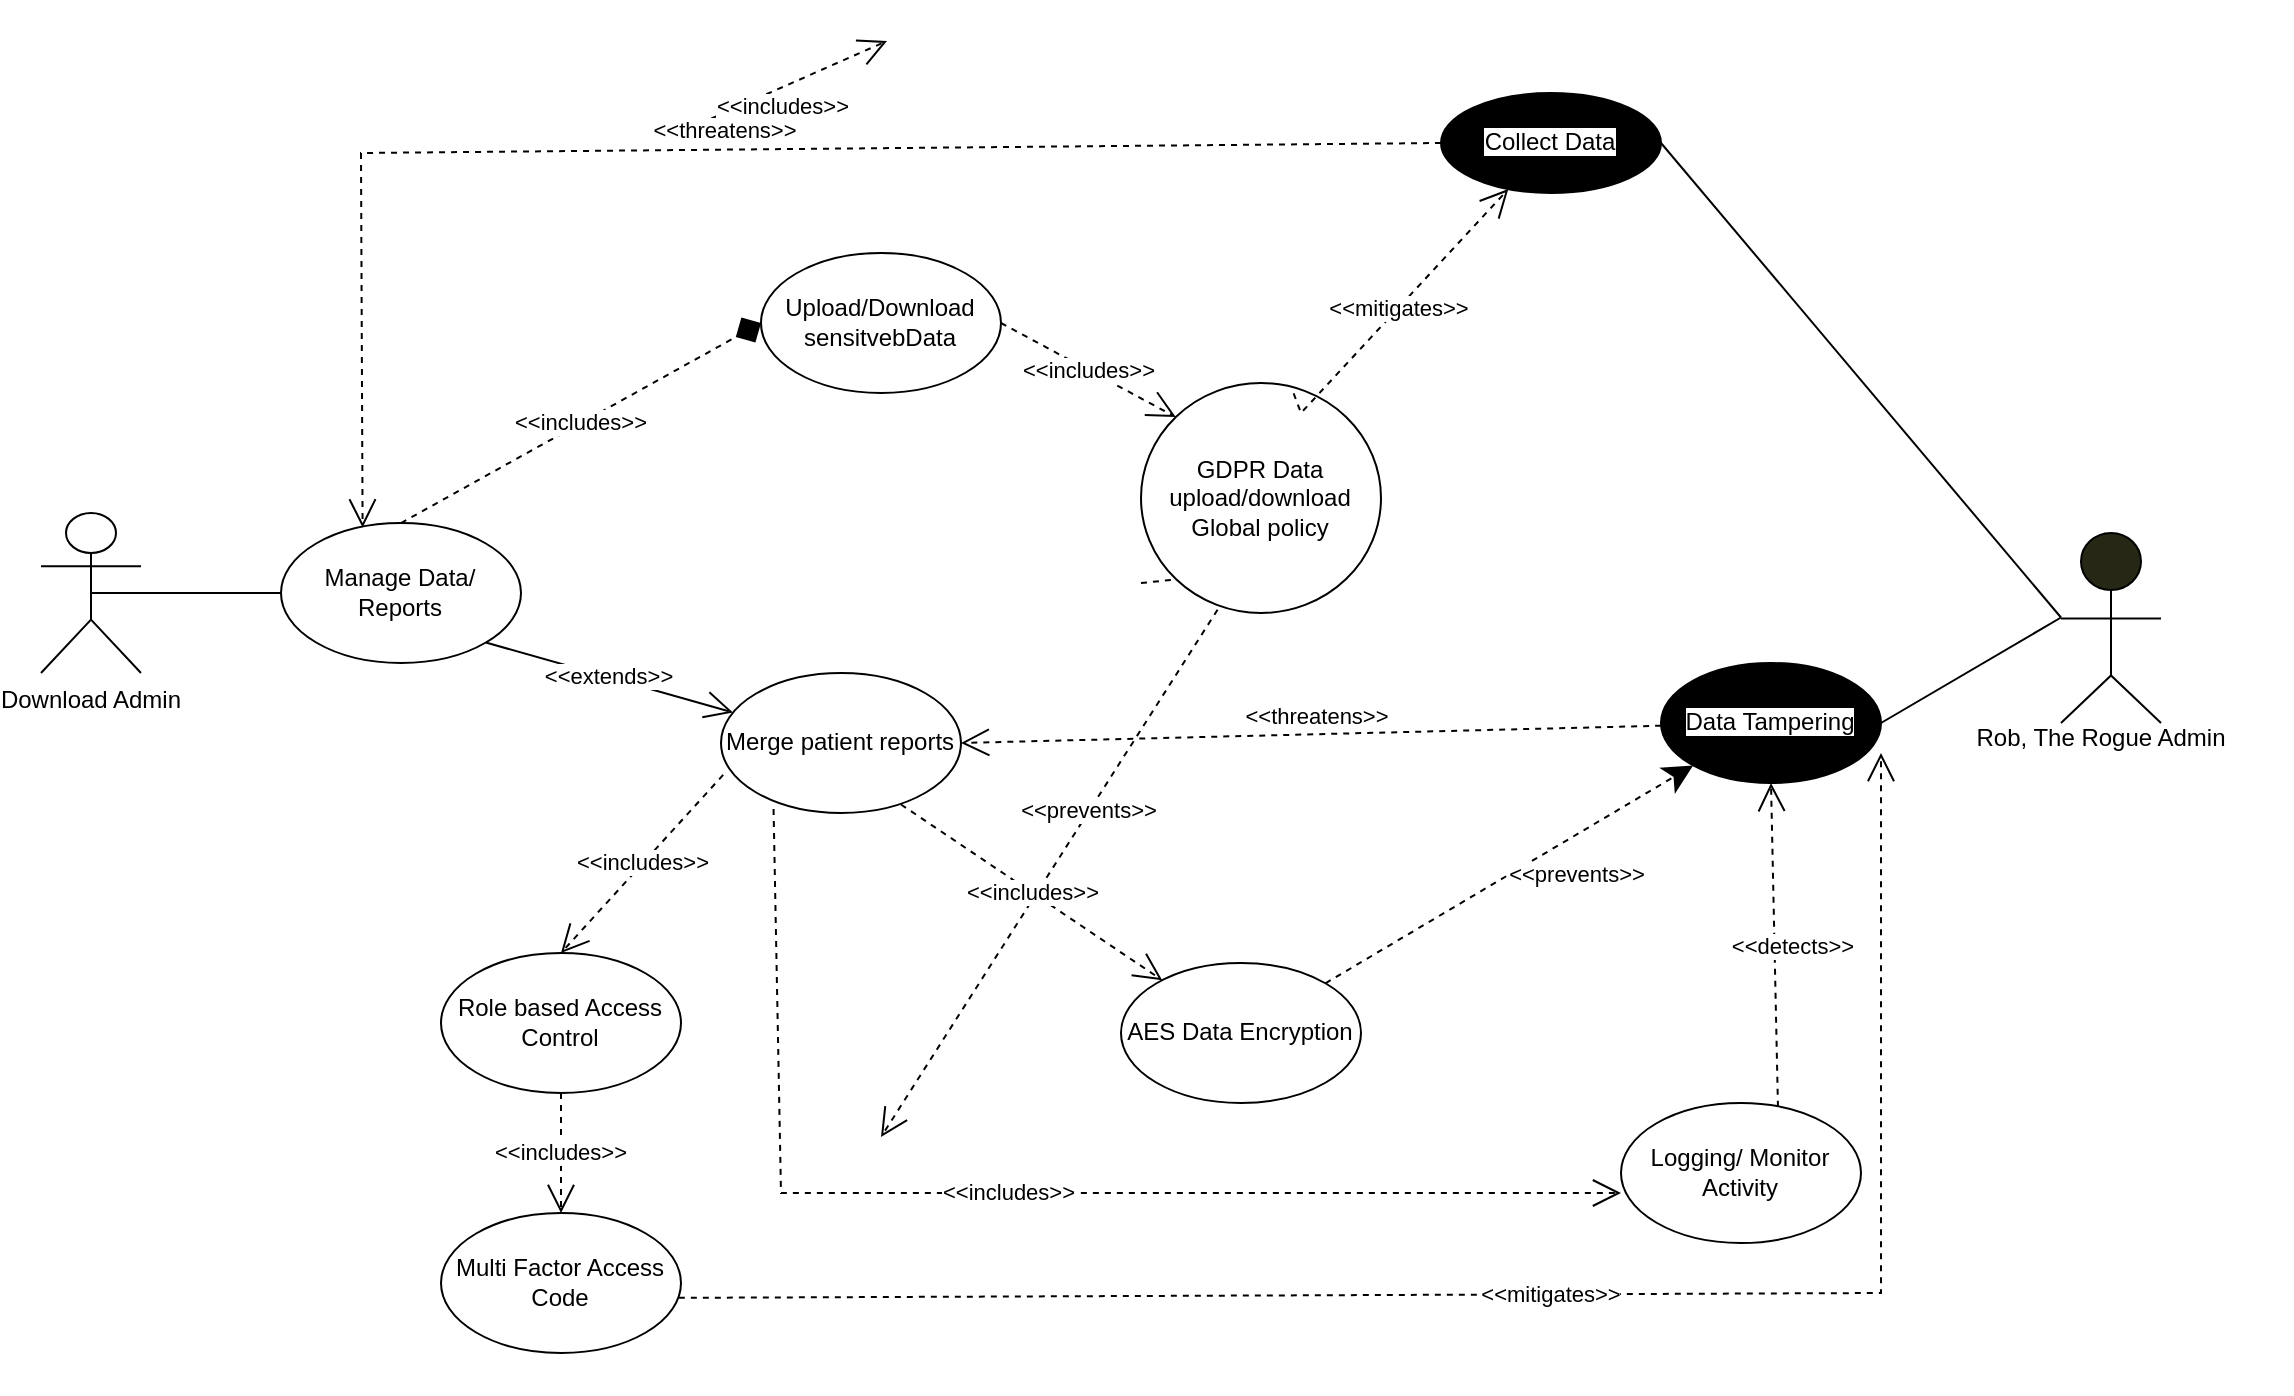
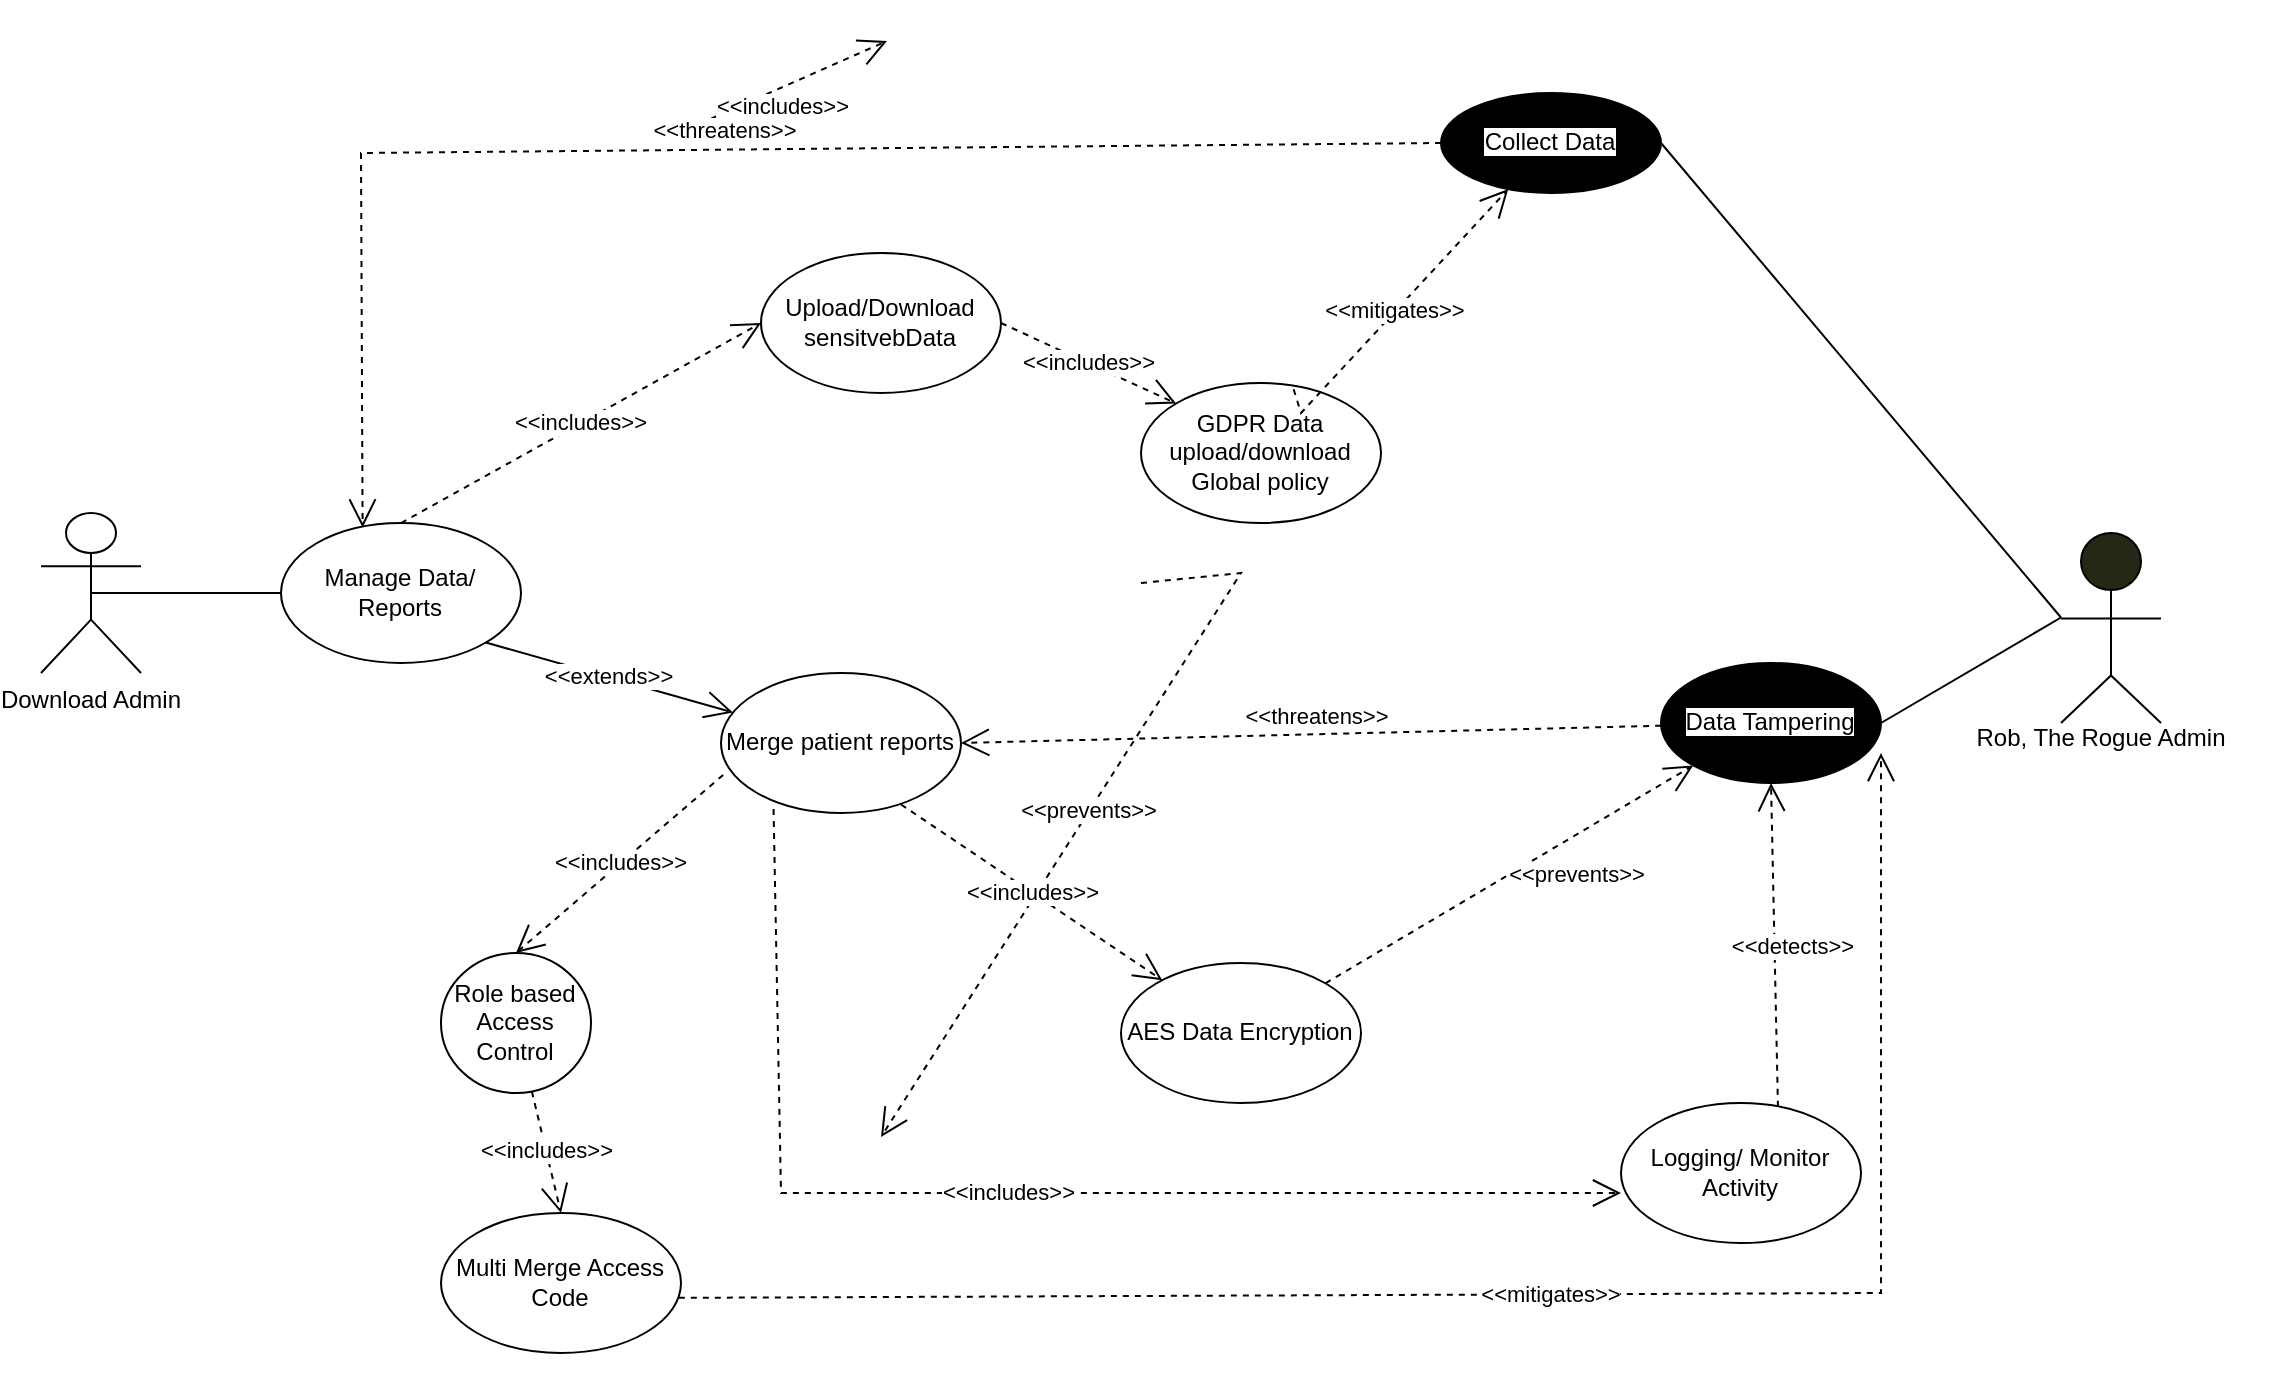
  <mxCell id="0" />
  <mxCell id="1" parent="0" />
  <mxCell id="2" value="Download Admin" style="shape=umlActor;verticalLabelPosition=bottom;verticalAlign=top;html=1;outlineConnect=0;" vertex="1" parent="1"><mxGeometry x="20" y="256" width="50" height="80" as="geometry" /></mxCell>
  <mxCell id="3" value="Manage Data/ Reports" style="ellipse;whiteSpace=wrap;html=1;" vertex="1" parent="1"><mxGeometry x="140" y="261" width="120" height="70" as="geometry" /></mxCell>
  <mxCell id="4" value="" style="endArrow=none;html=1;rounded=0;entryX=0;entryY=0.5;entryDx=0;entryDy=0;exitX=0.5;exitY=0.5;exitDx=0;exitDy=0;exitPerimeter=0;" edge="1" parent="1" target="3" source="2"><mxGeometry width="50" height="50" relative="1" as="geometry"><mxPoint x="60" y="296" as="sourcePoint" /><mxPoint x="70" y="456" as="targetPoint" /></mxGeometry></mxCell>
  <mxCell id="5" value="&amp;lt;&amp;lt;includes&amp;gt;&amp;gt;" style="endArrow=open;endSize=12;dashed=1;html=1;rounded=0;exitX=1.027;exitY=0.606;exitDx=0;exitDy=0;entryX=0;entryY=0.5;entryDx=0;entryDy=0;exitPerimeter=0;" edge="1" parent="1"><mxGeometry x="-0.018" y="-9" width="160" relative="1" as="geometry"><mxPoint x="333.24" y="68.42" as="sourcePoint" /><mxPoint x="443" y="20" as="targetPoint" /><mxPoint as="offset" /></mxGeometry></mxCell>
  <mxCell id="6" value="&lt;span style=&quot;background-color: rgb(255, 255, 255);&quot;&gt;Data Tampering&lt;/span&gt;" style="ellipse;whiteSpace=wrap;html=1;fillColor=#000000;" vertex="1" parent="1"><mxGeometry x="830" y="331" width="110" height="60" as="geometry" /></mxCell>
  <mxCell id="7" value="Merge patient reports" style="ellipse;whiteSpace=wrap;html=1;" vertex="1" parent="1"><mxGeometry x="360" y="336" width="120" height="70" as="geometry" /></mxCell>
  <mxCell id="8" value="&amp;lt;&amp;lt;extends&amp;gt;&amp;gt;" style="endArrow=open;endSize=12;dashed=0;html=1;rounded=0;exitX=1;exitY=1;exitDx=0;exitDy=0;" edge="1" parent="1" target="7" source="3"><mxGeometry width="160" relative="1" as="geometry"><mxPoint x="330" y="561" as="sourcePoint" /><mxPoint x="430" y="506" as="targetPoint" /></mxGeometry></mxCell>
  <mxCell id="9" value="&amp;lt;&amp;lt;threatens&amp;gt;&amp;gt;" style="endArrow=open;endSize=12;dashed=1;html=1;rounded=0;entryX=1;entryY=0.5;entryDx=0;entryDy=0;" edge="1" parent="1" source="6" target="7"><mxGeometry x="-0.018" y="-9" width="160" relative="1" as="geometry"><mxPoint x="419.5" y="216" as="sourcePoint" /><mxPoint x="560" y="551" as="targetPoint" /><mxPoint as="offset" /></mxGeometry></mxCell>
  <mxCell id="10" value="&lt;span style=&quot;background-color: rgb(255, 255, 255);&quot;&gt;Collect Data&lt;/span&gt;" style="ellipse;whiteSpace=wrap;html=1;fillColor=#000000;" vertex="1" parent="1"><mxGeometry x="720" y="46" width="110" height="50" as="geometry" /></mxCell>
  <mxCell id="11" value="" style="endArrow=none;html=1;rounded=0;entryX=0;entryY=0.45;entryDx=0;entryDy=0;entryPerimeter=0;exitX=1;exitY=0.5;exitDx=0;exitDy=0;" edge="1" parent="1" source="10"><mxGeometry width="50" height="50" relative="1" as="geometry"><mxPoint x="660" y="256" as="sourcePoint" /><mxPoint x="1030" y="308.25" as="targetPoint" /></mxGeometry></mxCell>
  <mxCell id="12" value="" style="endArrow=none;html=1;rounded=0;exitX=1;exitY=0.5;exitDx=0;exitDy=0;entryX=0;entryY=0.45;entryDx=0;entryDy=0;entryPerimeter=0;" edge="1" parent="1" source="6"><mxGeometry width="50" height="50" relative="1" as="geometry"><mxPoint x="1000" y="346" as="sourcePoint" /><mxPoint x="1030" y="308.25" as="targetPoint" /></mxGeometry></mxCell>
  <mxCell id="13" value="&amp;lt;&amp;lt;prevents&amp;gt;&amp;gt;" style="endArrow=open;endSize=12;dashed=1;html=1;rounded=0;exitX=1;exitY=0.5;exitDx=0;exitDy=0;" edge="1" parent="1"><mxGeometry width="160" relative="1" as="geometry"><mxPoint x="570" y="291" as="sourcePoint" /><mxPoint x="440" y="568" as="targetPoint" /><Array as="points"><mxPoint x="620" y="286" /></Array></mxGeometry></mxCell>
  <mxCell id="14" value="Logging/ Monitor Activity" style="ellipse;whiteSpace=wrap;html=1;" vertex="1" parent="1"><mxGeometry x="810" y="551" width="120" height="70" as="geometry" /></mxCell>
  <mxCell id="15" value="AES Data Encryption" style="ellipse;whiteSpace=wrap;html=1;" vertex="1" parent="1"><mxGeometry x="560" y="481" width="120" height="70" as="geometry" /></mxCell>
  <mxCell id="16" value="&amp;lt;&amp;lt;detects&amp;gt;&amp;gt;" style="endArrow=open;endSize=12;dashed=1;html=1;rounded=0;entryX=0.5;entryY=1;entryDx=0;entryDy=0;exitX=0.654;exitY=0.027;exitDx=0;exitDy=0;exitPerimeter=0;" edge="1" parent="1" target="6" source="14"><mxGeometry x="-0.018" y="-9" width="160" relative="1" as="geometry"><mxPoint x="900" y="446" as="sourcePoint" /><mxPoint x="800" y="569" as="targetPoint" /><mxPoint as="offset" /></mxGeometry></mxCell>
- <mxCell id="17" value="&amp;lt;&amp;lt;prevents&amp;gt;&amp;gt;" style="endArrow=classic;endSize=12;dashed=1;html=1;rounded=0;entryX=0;entryY=1;entryDx=0;entryDy=0;" edge="1" parent="1" source="15" target="6"><mxGeometry x="0.271" y="-18" width="160" relative="1" as="geometry"><mxPoint x="800" y="656" as="sourcePoint" /><mxPoint x="900" y="618.5" as="targetPoint" /><mxPoint as="offset" /></mxGeometry></mxCell>
- <mxCell id="18" value="GDPR Data upload/download Global policy" style="ellipse;whiteSpace=wrap;html=1;" vertex="1" parent="1"><mxGeometry x="570" y="191" width="120" height="115" as="geometry" /></mxCell>
+ <mxCell id="17" value="&amp;lt;&amp;lt;prevents&amp;gt;&amp;gt;" style="endArrow=open;endSize=12;dashed=1;html=1;rounded=0;entryX=0;entryY=1;entryDx=0;entryDy=0;" edge="1" parent="1" source="15" target="6"><mxGeometry x="0.271" y="-18" width="160" relative="1" as="geometry"><mxPoint x="800" y="656" as="sourcePoint" /><mxPoint x="900" y="618.5" as="targetPoint" /><mxPoint as="offset" /></mxGeometry></mxCell>
+ <mxCell id="18" value="GDPR Data upload/download Global policy" style="ellipse;whiteSpace=wrap;html=1;" vertex="1" parent="1"><mxGeometry x="570" y="191" width="120" height="70" as="geometry" /></mxCell>
  <mxCell id="19" value="&amp;lt;&amp;lt;threatens&amp;gt;&amp;gt;" style="endArrow=open;endSize=12;dashed=1;html=1;rounded=0;exitX=0;exitY=0.5;exitDx=0;exitDy=0;entryX=0.34;entryY=0.032;entryDx=0;entryDy=0;entryPerimeter=0;" edge="1" parent="1" source="10" target="3"><mxGeometry x="-0.015" y="-9" width="160" relative="1" as="geometry"><mxPoint x="710" y="368.5" as="sourcePoint" /><mxPoint x="580" y="66" as="targetPoint" /><mxPoint as="offset" /><Array as="points"><mxPoint x="180" y="76" /></Array></mxGeometry></mxCell>
  <mxCell id="20" value="&amp;lt;&amp;lt;mitigates&amp;gt;&amp;gt;" style="endArrow=open;endSize=12;dashed=1;html=1;rounded=0;exitX=0.636;exitY=0.045;exitDx=0;exitDy=0;exitPerimeter=0;" edge="1" parent="1" target="10" source="18"><mxGeometry width="160" relative="1" as="geometry"><mxPoint x="600" y="451" as="sourcePoint" /><mxPoint x="813" y="341" as="targetPoint" /><Array as="points"><mxPoint x="650" y="206" /></Array></mxGeometry></mxCell>
  <mxCell id="21" value="&amp;lt;&amp;lt;includes&amp;gt;&amp;gt;" style="endArrow=open;endSize=12;dashed=1;html=1;rounded=0;exitX=0.75;exitY=0.939;exitDx=0;exitDy=0;exitPerimeter=0;" edge="1" parent="1" source="7" target="15"><mxGeometry width="160" relative="1" as="geometry"><mxPoint x="352" y="196" as="sourcePoint" /><mxPoint x="505" y="389" as="targetPoint" /></mxGeometry></mxCell>
  <mxCell id="22" value="&amp;lt;&amp;lt;includes&amp;gt;&amp;gt;" style="endArrow=open;endSize=12;dashed=1;html=1;rounded=0;exitX=0.219;exitY=0.971;exitDx=0;exitDy=0;exitPerimeter=0;" edge="1" parent="1" source="7"><mxGeometry width="160" relative="1" as="geometry"><mxPoint x="560" y="452" as="sourcePoint" /><mxPoint x="810" y="596" as="targetPoint" /><Array as="points"><mxPoint x="390" y="596" /></Array></mxGeometry></mxCell>
  <mxCell id="23" value="Upload/Download sensitvebData" style="ellipse;whiteSpace=wrap;html=1;" vertex="1" parent="1"><mxGeometry x="380" y="126" width="120" height="70" as="geometry" /></mxCell>
- <mxCell id="24" value="&amp;lt;&amp;lt;includes&amp;gt;&amp;gt;" style="endArrow=diamond;endSize=12;dashed=1;html=1;rounded=0;exitX=0.5;exitY=0;exitDx=0;exitDy=0;entryX=0;entryY=0.5;entryDx=0;entryDy=0;" edge="1" parent="1" source="3" target="23"><mxGeometry width="160" relative="1" as="geometry"><mxPoint x="352" y="331" as="sourcePoint" /><mxPoint x="485" y="398" as="targetPoint" /></mxGeometry></mxCell>
+ <mxCell id="24" value="&amp;lt;&amp;lt;includes&amp;gt;&amp;gt;" style="endArrow=open;endSize=12;dashed=1;html=1;rounded=0;exitX=0.5;exitY=0;exitDx=0;exitDy=0;entryX=0;entryY=0.5;entryDx=0;entryDy=0;" edge="1" parent="1" source="3" target="23"><mxGeometry width="160" relative="1" as="geometry"><mxPoint x="352" y="331" as="sourcePoint" /><mxPoint x="485" y="398" as="targetPoint" /></mxGeometry></mxCell>
  <mxCell id="25" value="&amp;lt;&amp;lt;includes&amp;gt;&amp;gt;" style="endArrow=open;endSize=12;dashed=1;html=1;rounded=0;exitX=1;exitY=0.5;exitDx=0;exitDy=0;entryX=0;entryY=0;entryDx=0;entryDy=0;" edge="1" parent="1" source="23" target="18"><mxGeometry width="160" relative="1" as="geometry"><mxPoint x="220" y="271" as="sourcePoint" /><mxPoint x="390" y="171" as="targetPoint" /></mxGeometry></mxCell>
- <mxCell id="26" value="Role based Access Control" style="ellipse;whiteSpace=wrap;html=1;" vertex="1" parent="1"><mxGeometry x="220" y="476" width="120" height="70" as="geometry" /></mxCell>
+ <mxCell id="26" value="Role based Access Control" style="ellipse;whiteSpace=wrap;html=1;" vertex="1" parent="1"><mxGeometry x="220" y="476" width="75" height="70" as="geometry" /></mxCell>
  <mxCell id="27" value="&amp;lt;&amp;lt;includes&amp;gt;&amp;gt;" style="endArrow=open;endSize=12;dashed=1;html=1;rounded=0;exitX=0.009;exitY=0.728;exitDx=0;exitDy=0;exitPerimeter=0;entryX=0.5;entryY=0;entryDx=0;entryDy=0;" edge="1" parent="1" source="7" target="26"><mxGeometry width="160" relative="1" as="geometry"><mxPoint x="460" y="412" as="sourcePoint" /><mxPoint x="591" y="500" as="targetPoint" /></mxGeometry></mxCell>
- <mxCell id="28" value="Multi Factor Access Code" style="ellipse;whiteSpace=wrap;html=1;" vertex="1" parent="1"><mxGeometry x="220" y="606" width="120" height="70" as="geometry" /></mxCell>
+ <mxCell id="28" value="Multi Merge Access Code" style="ellipse;whiteSpace=wrap;html=1;" vertex="1" parent="1"><mxGeometry x="220" y="606" width="120" height="70" as="geometry" /></mxCell>
  <mxCell id="29" value="&amp;lt;&amp;lt;includes&amp;gt;&amp;gt;" style="endArrow=open;endSize=12;dashed=1;html=1;rounded=0;entryX=0.5;entryY=0;entryDx=0;entryDy=0;" edge="1" parent="1" source="26" target="28"><mxGeometry width="160" relative="1" as="geometry"><mxPoint x="371" y="397" as="sourcePoint" /><mxPoint x="290" y="486" as="targetPoint" /></mxGeometry></mxCell>
  <mxCell id="30" value="&amp;lt;&amp;lt;mitigates&amp;gt;&amp;gt;" style="endArrow=open;endSize=12;dashed=1;html=1;rounded=0;exitX=0.991;exitY=0.606;exitDx=0;exitDy=0;exitPerimeter=0;" edge="1" parent="1" source="28"><mxGeometry width="160" relative="1" as="geometry"><mxPoint x="460" y="412" as="sourcePoint" /><mxPoint x="940" y="376" as="targetPoint" /><Array as="points"><mxPoint x="940" y="646" /></Array></mxGeometry></mxCell>
  <mxCell id="31" value="" style="html=1;outlineConnect=0;whiteSpace=wrap;fillColor=#272716;verticalLabelPosition=bottom;verticalAlign=top;align=center;shape=mxgraph.archimate3.actor;" vertex="1" parent="1"><mxGeometry x="1030" y="266" width="50" height="95" as="geometry" /></mxCell>
  <mxCell id="32" value="Rob, The Rogue Admin" style="text;html=1;align=center;verticalAlign=middle;resizable=0;points=[];autosize=1;strokeColor=none;fillColor=none;" vertex="1" parent="1"><mxGeometry x="975" y="354" width="150" height="30" as="geometry" /></mxCell>
